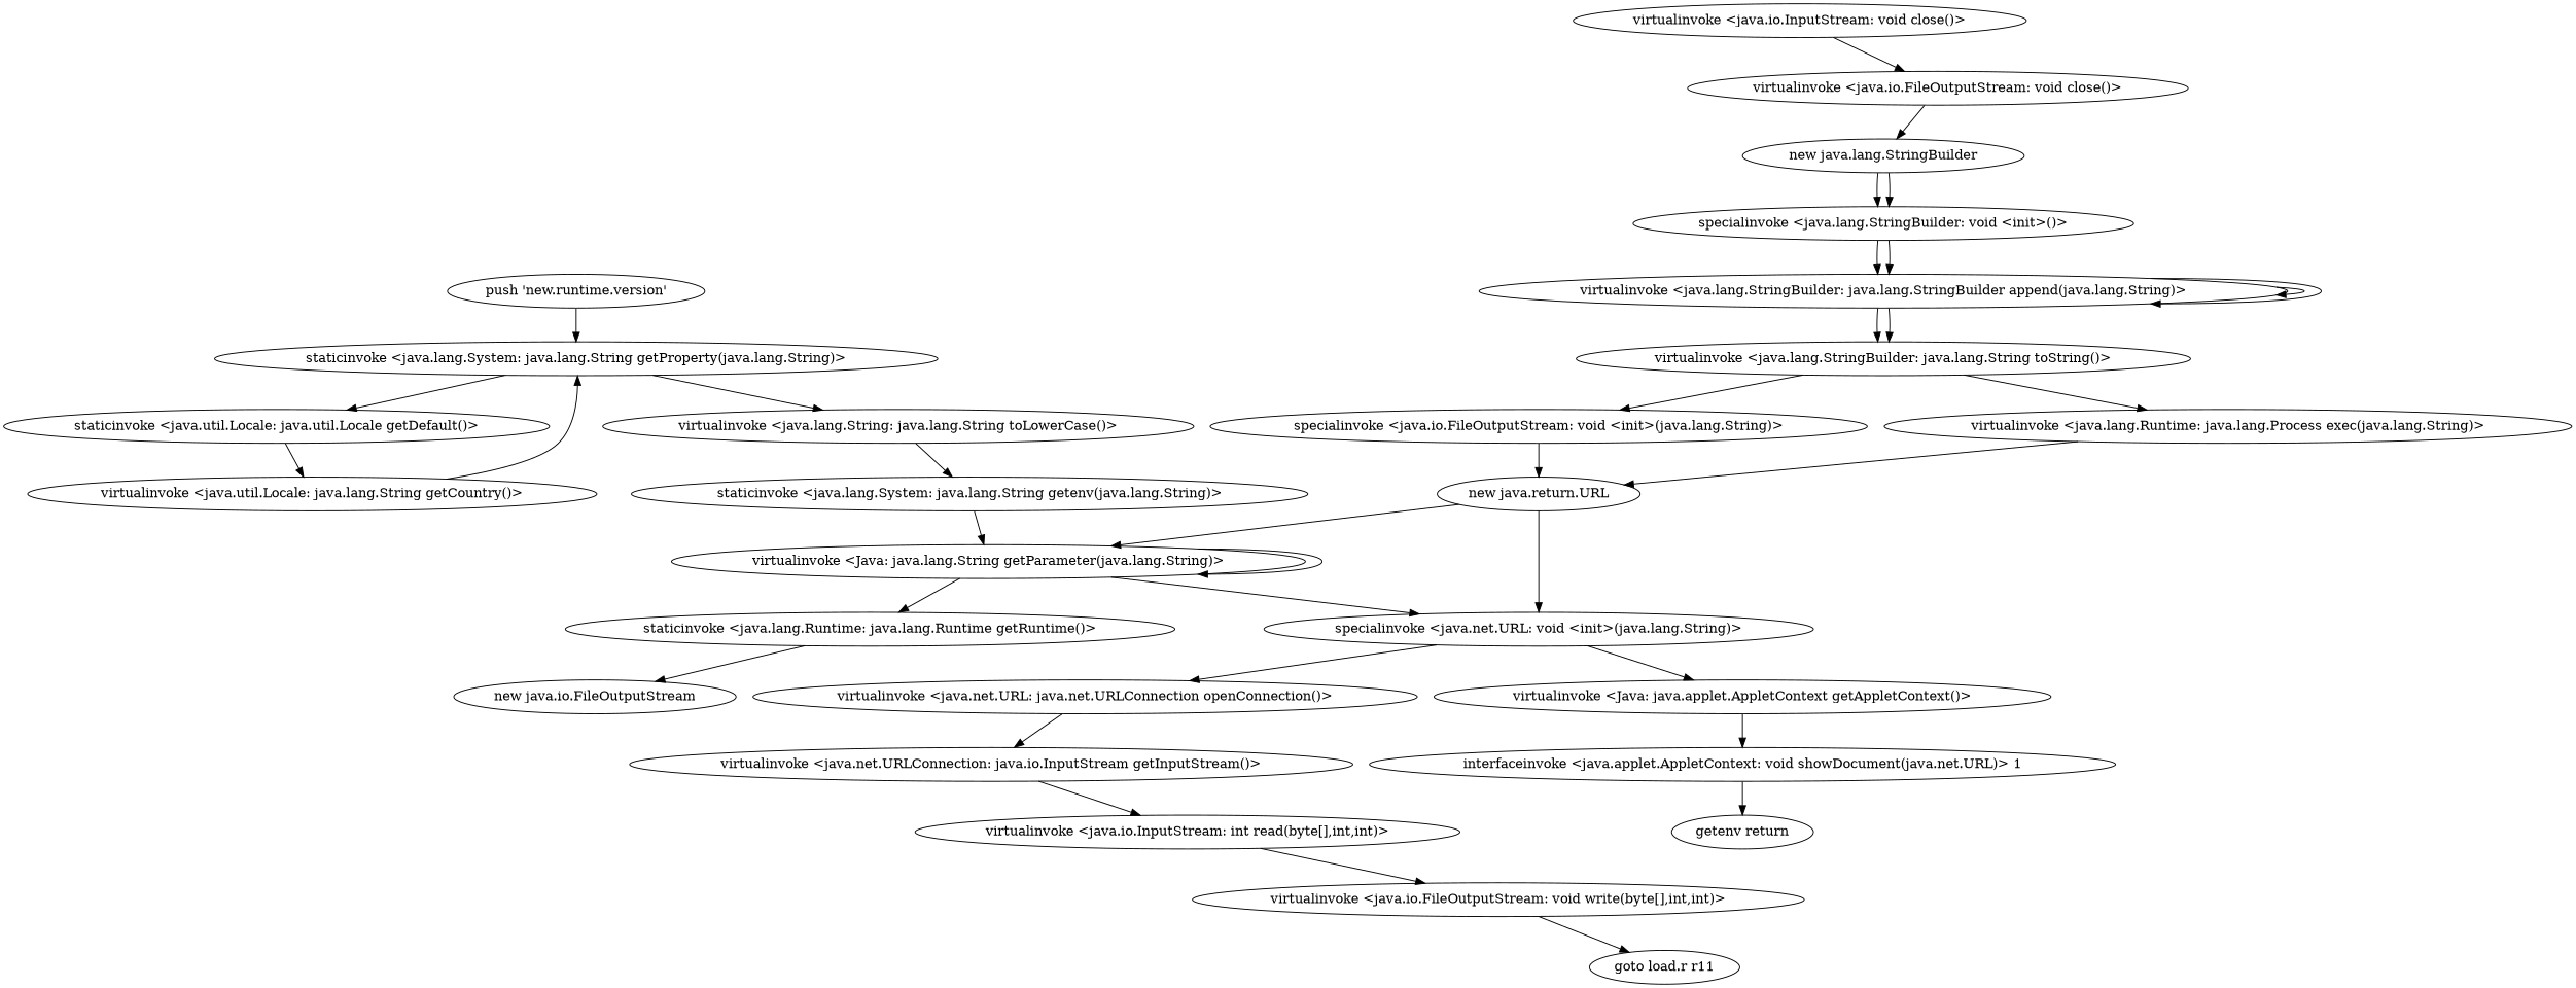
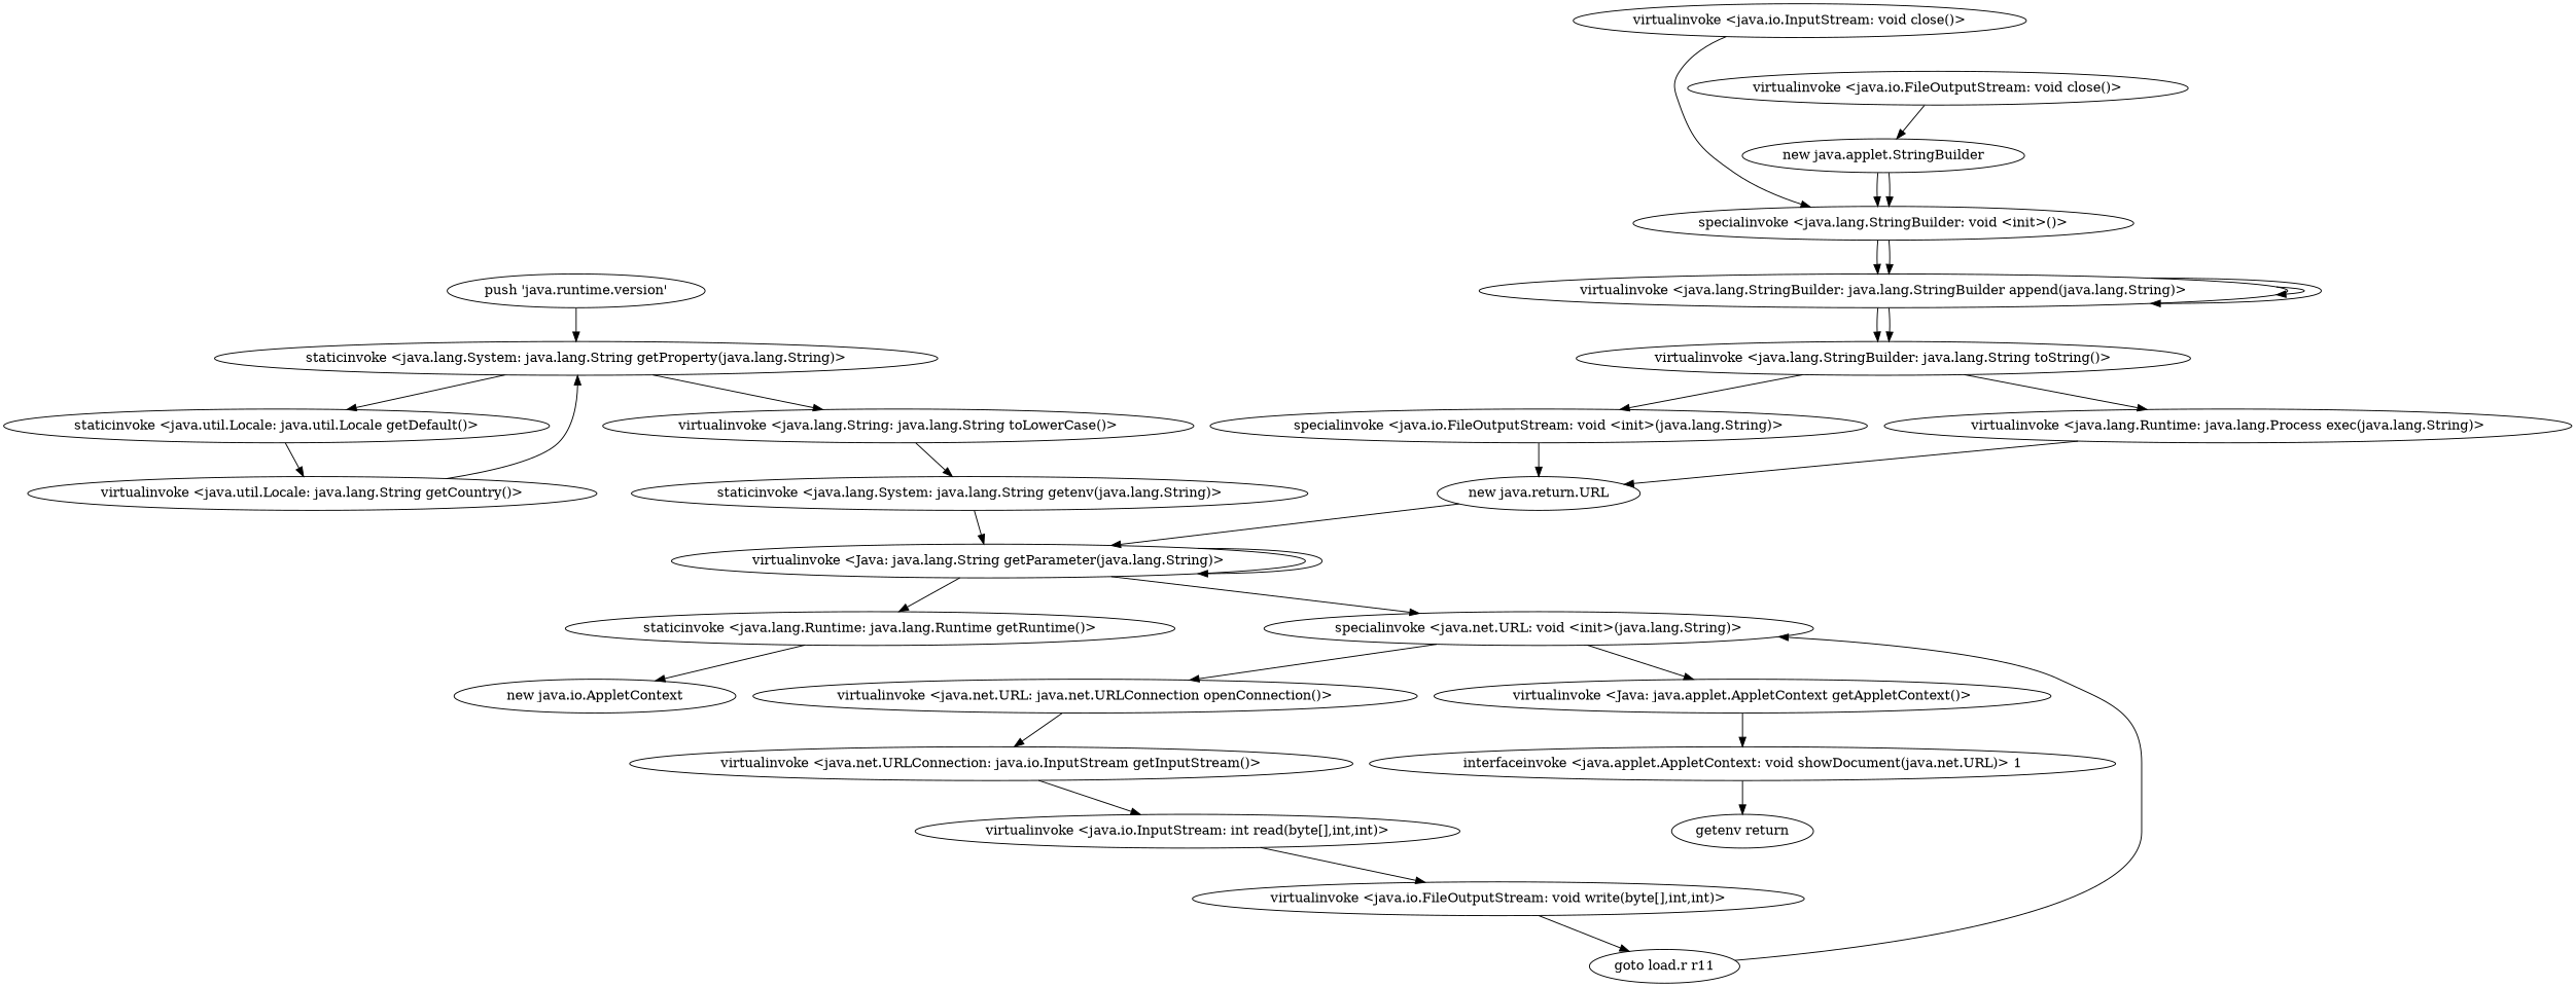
  digraph {
-   "push 'java.runtime.version'" [label="push 'new.runtime.version'"]
+   "push 'java.runtime.version'"
    "staticinvoke <java.lang.System: java.lang.String getProperty(java.lang.String)>"
    "staticinvoke <java.util.Locale: java.util.Locale getDefault()>"
    "virtualinvoke <java.lang.String: java.lang.String toLowerCase()>"
    "virtualinvoke <java.util.Locale: java.lang.String getCountry()>"
    "staticinvoke <java.lang.System: java.lang.String getenv(java.lang.String)>"
    "virtualinvoke <Java: java.lang.String getParameter(java.lang.String)>"
    "staticinvoke <java.lang.Runtime: java.lang.Runtime getRuntime()>"
    "specialinvoke <java.net.URL: void <init>(java.lang.String)>"
-   "new java.io.FileOutputStream"
+   "new java.io.FileOutputStream" [label="new java.io.AppletContext"]
    "virtualinvoke <java.net.URL: java.net.URLConnection openConnection()>"
    "virtualinvoke <Java: java.applet.AppletContext getAppletContext()>"
-   "new java.lang.StringBuilder"
+   "new java.lang.StringBuilder" [label="new java.applet.StringBuilder"]
    "specialinvoke <java.lang.StringBuilder: void <init>()>"
    "virtualinvoke <java.lang.StringBuilder: java.lang.StringBuilder append(java.lang.String)>"
    "virtualinvoke <java.lang.StringBuilder: java.lang.String toString()>"
    "specialinvoke <java.io.FileOutputStream: void <init>(java.lang.String)>"
    "virtualinvoke <java.lang.Runtime: java.lang.Process exec(java.lang.String)>"
    n19 [label="new java.return.URL"]
    "virtualinvoke <java.net.URLConnection: java.io.InputStream getInputStream()>"
    "interfaceinvoke <java.applet.AppletContext: void showDocument(java.net.URL)> 1"
    "virtualinvoke <java.io.InputStream: int read(byte[],int,int)>"
    "virtualinvoke <java.io.FileOutputStream: void write(byte[],int,int)>"
    "goto load.r r11"
    "virtualinvoke <java.io.InputStream: void close()>"
    "virtualinvoke <java.io.FileOutputStream: void close()>"
    n27 [label="getenv return"]
    "push 'java.runtime.version'" -> "staticinvoke <java.lang.System: java.lang.String getProperty(java.lang.String)>"
    "staticinvoke <java.lang.System: java.lang.String getProperty(java.lang.String)>" -> "staticinvoke <java.util.Locale: java.util.Locale getDefault()>"
    "staticinvoke <java.lang.System: java.lang.String getProperty(java.lang.String)>" -> "virtualinvoke <java.lang.String: java.lang.String toLowerCase()>"
    "staticinvoke <java.util.Locale: java.util.Locale getDefault()>" -> "virtualinvoke <java.util.Locale: java.lang.String getCountry()>"
    "virtualinvoke <java.lang.String: java.lang.String toLowerCase()>" -> "staticinvoke <java.lang.System: java.lang.String getenv(java.lang.String)>"
    "virtualinvoke <java.util.Locale: java.lang.String getCountry()>" -> "staticinvoke <java.lang.System: java.lang.String getProperty(java.lang.String)>"
    "staticinvoke <java.lang.System: java.lang.String getenv(java.lang.String)>" -> "virtualinvoke <Java: java.lang.String getParameter(java.lang.String)>"
    "virtualinvoke <Java: java.lang.String getParameter(java.lang.String)>" -> "virtualinvoke <Java: java.lang.String getParameter(java.lang.String)>"
    "virtualinvoke <Java: java.lang.String getParameter(java.lang.String)>" -> "staticinvoke <java.lang.Runtime: java.lang.Runtime getRuntime()>"
    "virtualinvoke <Java: java.lang.String getParameter(java.lang.String)>" -> "specialinvoke <java.net.URL: void <init>(java.lang.String)>"
    "staticinvoke <java.lang.Runtime: java.lang.Runtime getRuntime()>" -> "new java.io.FileOutputStream"
    "specialinvoke <java.net.URL: void <init>(java.lang.String)>" -> "virtualinvoke <java.net.URL: java.net.URLConnection openConnection()>"
    "specialinvoke <java.net.URL: void <init>(java.lang.String)>" -> "virtualinvoke <Java: java.applet.AppletContext getAppletContext()>"
    "virtualinvoke <java.net.URL: java.net.URLConnection openConnection()>" -> "virtualinvoke <java.net.URLConnection: java.io.InputStream getInputStream()>"
    "virtualinvoke <Java: java.applet.AppletContext getAppletContext()>" -> "interfaceinvoke <java.applet.AppletContext: void showDocument(java.net.URL)> 1"
    "new java.lang.StringBuilder" -> "specialinvoke <java.lang.StringBuilder: void <init>()>"
    "new java.lang.StringBuilder" -> "specialinvoke <java.lang.StringBuilder: void <init>()>"
    "specialinvoke <java.lang.StringBuilder: void <init>()>" -> "virtualinvoke <java.lang.StringBuilder: java.lang.StringBuilder append(java.lang.String)>"
    "specialinvoke <java.lang.StringBuilder: void <init>()>" -> "virtualinvoke <java.lang.StringBuilder: java.lang.StringBuilder append(java.lang.String)>"
    "virtualinvoke <java.lang.StringBuilder: java.lang.StringBuilder append(java.lang.String)>" -> "virtualinvoke <java.lang.StringBuilder: java.lang.StringBuilder append(java.lang.String)>"
    "virtualinvoke <java.lang.StringBuilder: java.lang.StringBuilder append(java.lang.String)>" -> "virtualinvoke <java.lang.StringBuilder: java.lang.StringBuilder append(java.lang.String)>"
    "virtualinvoke <java.lang.StringBuilder: java.lang.StringBuilder append(java.lang.String)>" -> "virtualinvoke <java.lang.StringBuilder: java.lang.String toString()>"
    "virtualinvoke <java.lang.StringBuilder: java.lang.StringBuilder append(java.lang.String)>" -> "virtualinvoke <java.lang.StringBuilder: java.lang.String toString()>"
    "virtualinvoke <java.lang.StringBuilder: java.lang.String toString()>" -> "specialinvoke <java.io.FileOutputStream: void <init>(java.lang.String)>"
    "virtualinvoke <java.lang.StringBuilder: java.lang.String toString()>" -> "virtualinvoke <java.lang.Runtime: java.lang.Process exec(java.lang.String)>"
    "specialinvoke <java.io.FileOutputStream: void <init>(java.lang.String)>" -> n19
    "virtualinvoke <java.lang.Runtime: java.lang.Process exec(java.lang.String)>" -> n19
    n19 -> "virtualinvoke <Java: java.lang.String getParameter(java.lang.String)>"
-   n19 -> "specialinvoke <java.net.URL: void <init>(java.lang.String)>"
+   "goto load.r r11" -> "specialinvoke <java.net.URL: void <init>(java.lang.String)>"
    "virtualinvoke <java.net.URLConnection: java.io.InputStream getInputStream()>" -> "virtualinvoke <java.io.InputStream: int read(byte[],int,int)>"
    "interfaceinvoke <java.applet.AppletContext: void showDocument(java.net.URL)> 1" -> n27
    "virtualinvoke <java.io.InputStream: int read(byte[],int,int)>" -> "virtualinvoke <java.io.FileOutputStream: void write(byte[],int,int)>"
    "virtualinvoke <java.io.FileOutputStream: void write(byte[],int,int)>" -> "goto load.r r11"
-   "virtualinvoke <java.io.InputStream: void close()>" -> "virtualinvoke <java.io.FileOutputStream: void close()>"
+   "virtualinvoke <java.io.InputStream: void close()>" -> "specialinvoke <java.lang.StringBuilder: void <init>()>"
    "virtualinvoke <java.io.FileOutputStream: void close()>" -> "new java.lang.StringBuilder"
  }
